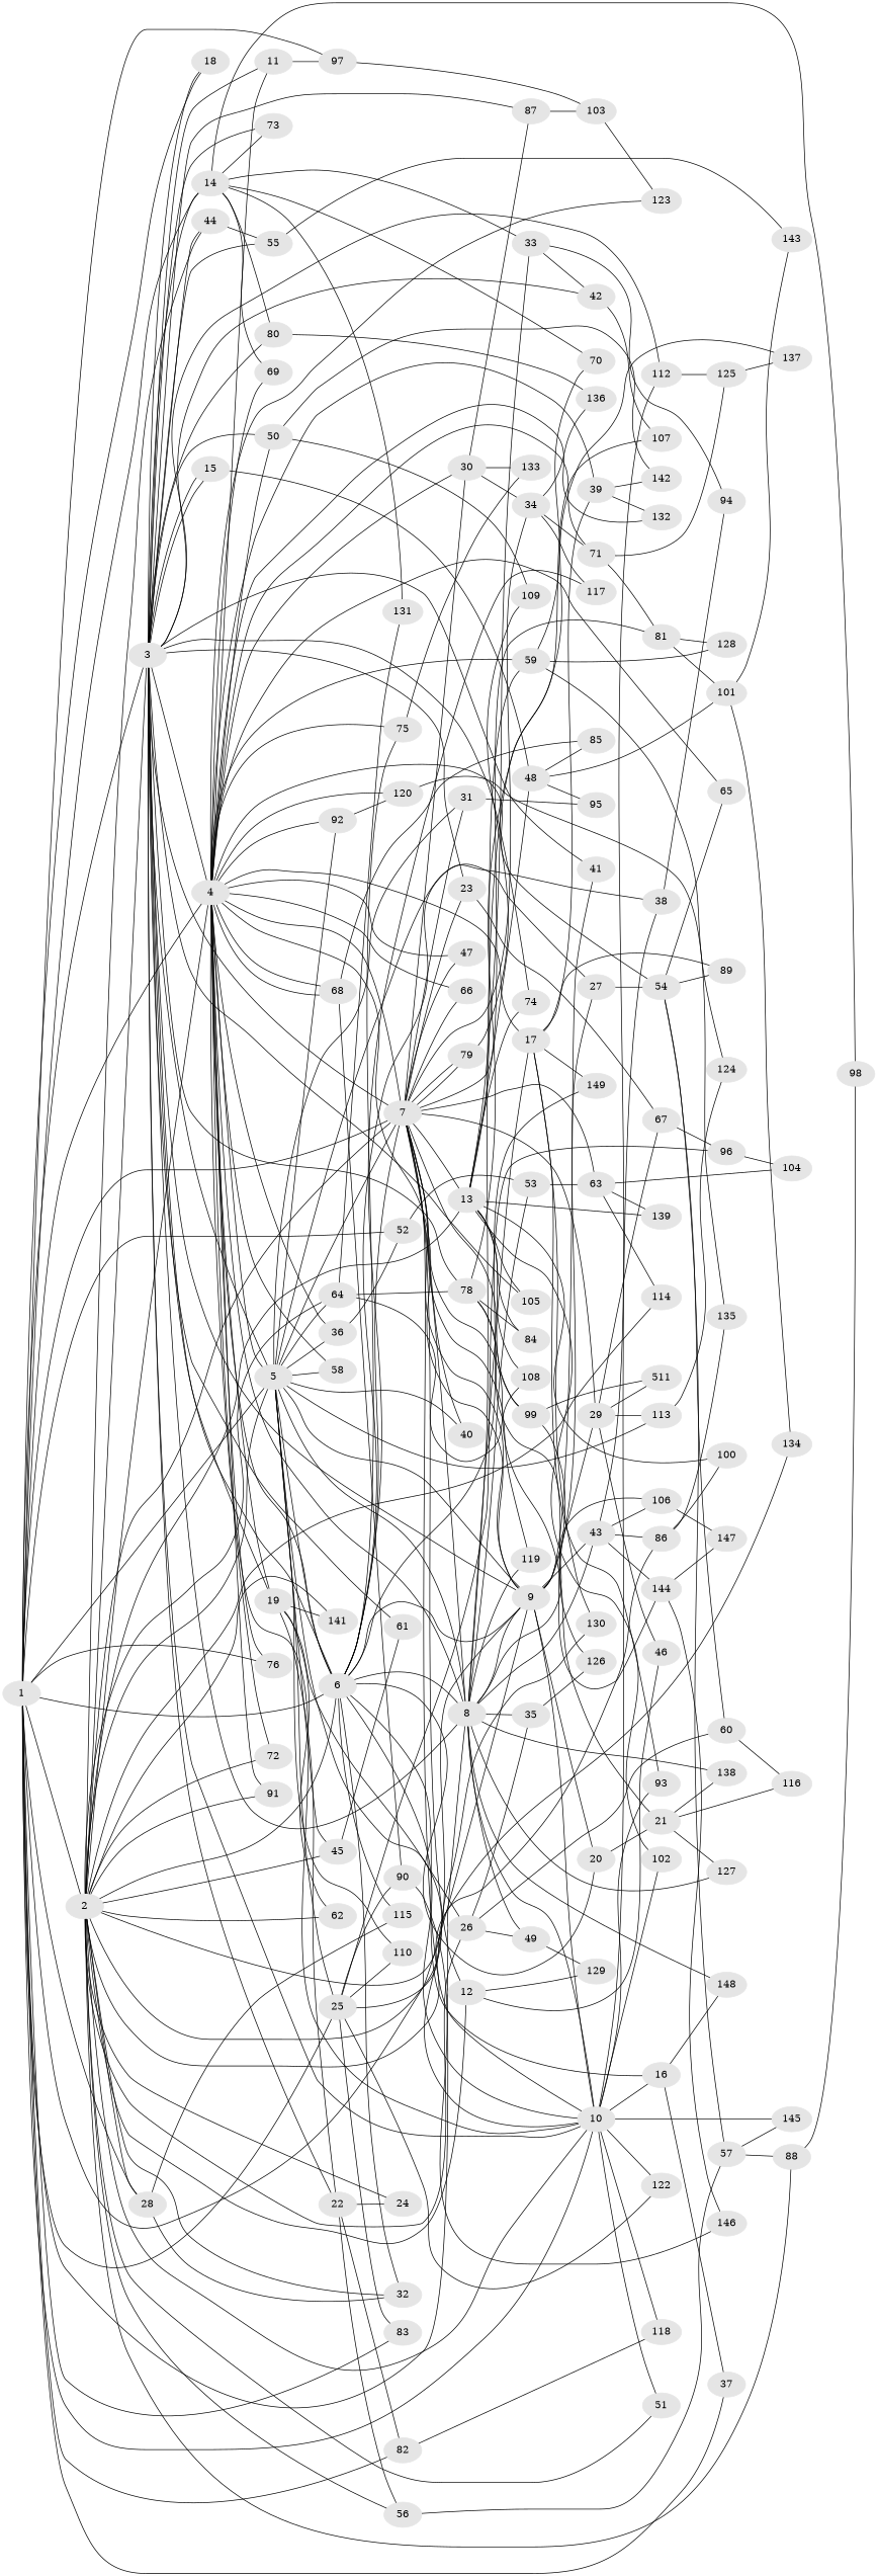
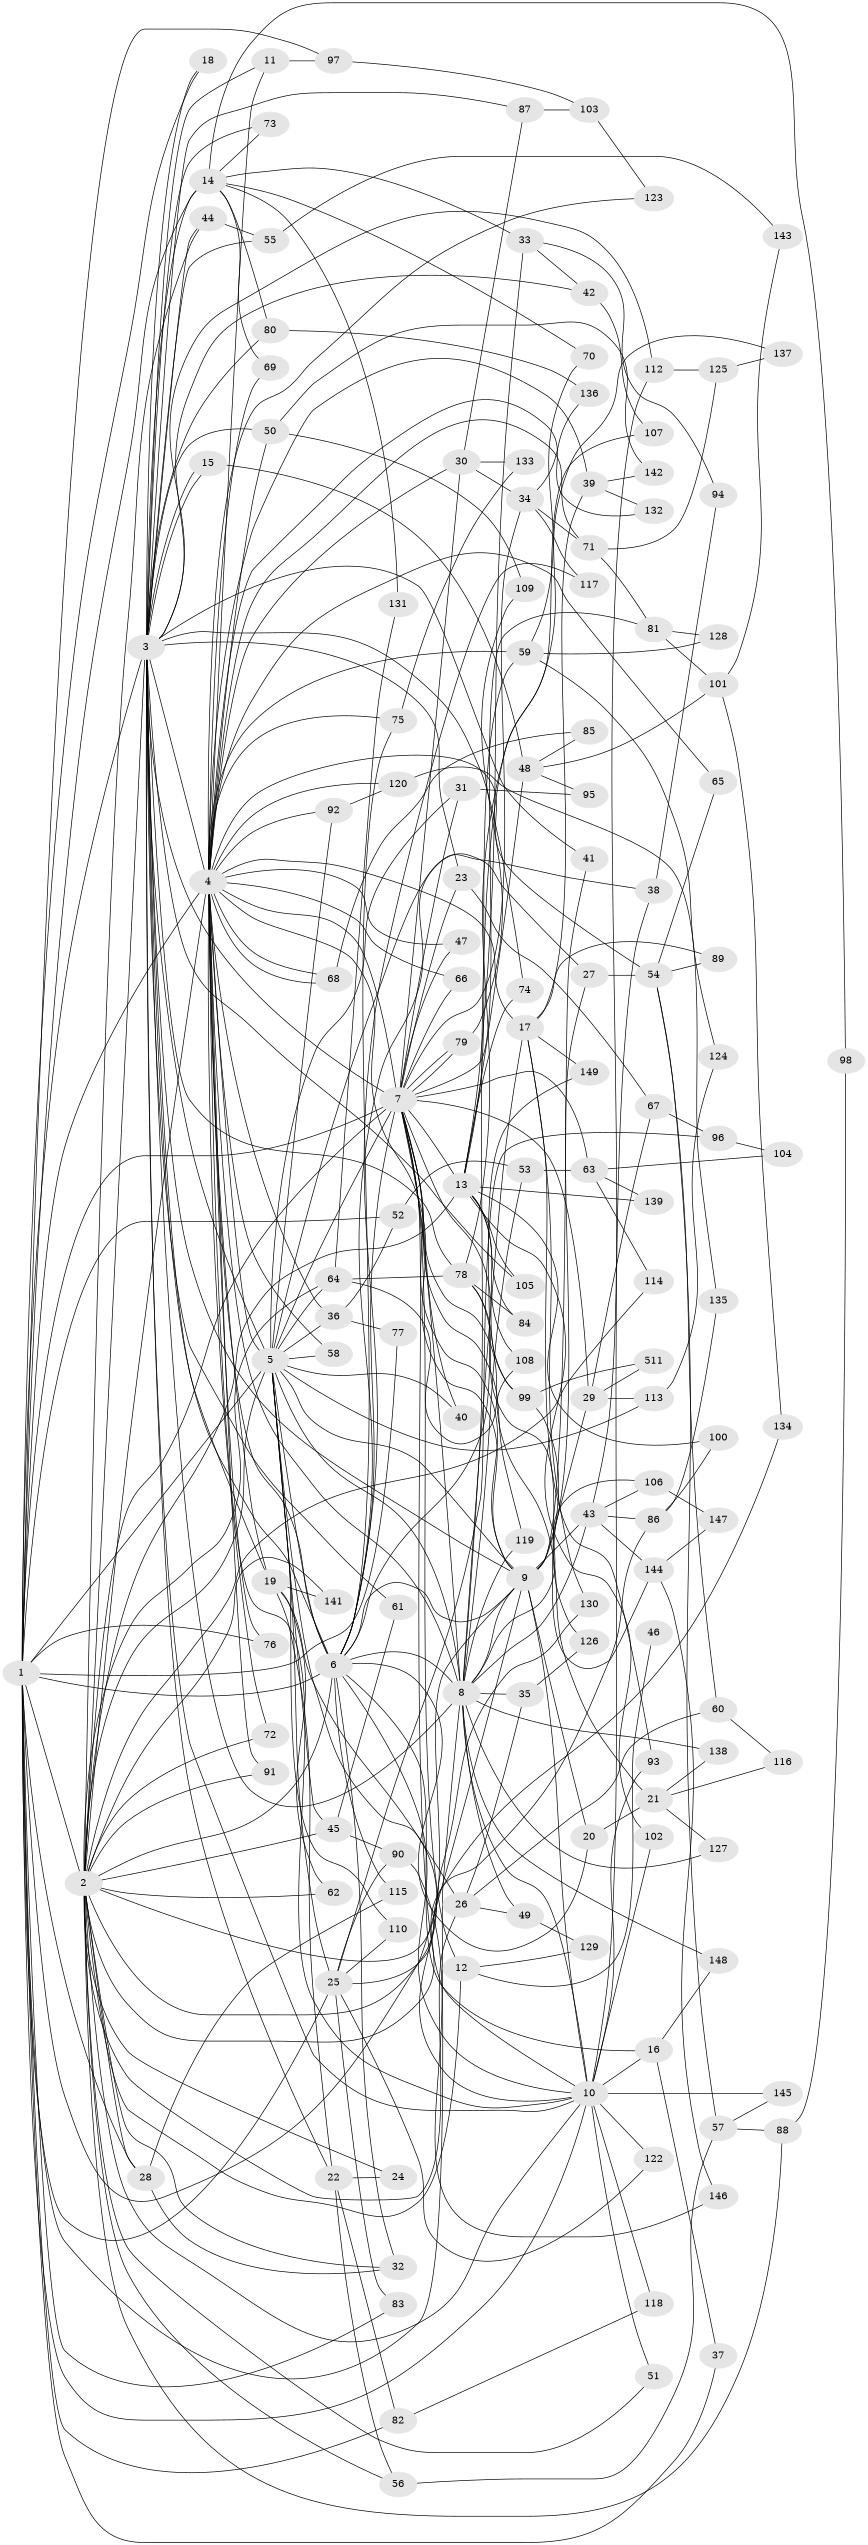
  graph {
    rankdir=LR
    node [color=gray90 style=filled]
    1
    2
    3
    4
    5
    6
    7
    8
    9
    10
    14
    18
    25
    28
    37
    52
    76
+   77
    82
    83
    97
    12
    13
    24
    26
    44
    45
    51
    56
    62
    64
    72
    86
    88
    91
    114
    130
    141
    32
    11
    15
    19
    22
    23
    41
    42
    50
    55
    61
    73
    74
    78
    80
    87
    105
    112
    17
    30
    36
    39
    47
    54
    58
    59
    65
    66
    68
    69
    71
    75
    92
    120
    123
    132
    27
    31
    40
    110
    113
    16
    20
    38
    115
    117
    149
    21
    29
    34
    63
    79
    81
    99
    119
    35
    43
    49
    53
    106
    127
    137
    138
    148
    93
    102
    118
    122
    145
    33
    70
    98
    131
    90
    96
    134
    103
    46
    129
    48
    84
    100
    108
    139
    60
    57
    135
    67
    107
    142
    109
    143
    144
    136
    125
    89
    133
    124
    128
    85
    95
    94
    116
    n142 [label=511]
    104
    101
    126
    147
    146
    1 -- 2
    1 -- 3
    1 -- 4
    1 -- 5
    1 -- 6
    1 -- 7
    1 -- 8
    1 -- 9
    1 -- 10
    1 -- 14
    1 -- 18
    1 -- 25
    1 -- 28
    1 -- 37
    1 -- 52
    1 -- 76
+   1 -- 77
    1 -- 82
    1 -- 83
    1 -- 97
    2 -- 3
    2 -- 4
    2 -- 5
    2 -- 6
    2 -- 7
    2 -- 9
    2 -- 10
    2 -- 28
    2 -- 12
    2 -- 13
    2 -- 24
    2 -- 26
    2 -- 44
    2 -- 45
    2 -- 51
    2 -- 56
    2 -- 62
    2 -- 64
    2 -- 72
    2 -- 86
    2 -- 88
    2 -- 91
    2 -- 114
    2 -- 130
    2 -- 141
    2 -- 32
    3 -- 4
    3 -- 5
    3 -- 6
    3 -- 7
    3 -- 8
    3 -- 9
    3 -- 10
    3 -- 14
    3 -- 18
    3 -- 44
    3 -- 11
    3 -- 15
    3 -- 15
    3 -- 19
    3 -- 22
    3 -- 23
    3 -- 41
    3 -- 42
    3 -- 50
    3 -- 55
    3 -- 61
    3 -- 73
    3 -- 74
    3 -- 78
    3 -- 80
    3 -- 87
    3 -- 105
    3 -- 112
    4 -- 5
    4 -- 6
    4 -- 7
    4 -- 8
    4 -- 9
    4 -- 10
    4 -- 76
    4 -- 72
    4 -- 91
    4 -- 11
    4 -- 19
    4 -- 50
    4 -- 17
    4 -- 30
    4 -- 36
    4 -- 39
    4 -- 47
    4 -- 54
    4 -- 58
    4 -- 59
    4 -- 65
    4 -- 66
    4 -- 68
    4 -- 68
    4 -- 69
    4 -- 71
    4 -- 75
    4 -- 92
    4 -- 120
    4 -- 123
    4 -- 132
    5 -- 6
    5 -- 7
    5 -- 8
    5 -- 9
    5 -- 10
    5 -- 25
    5 -- 45
    5 -- 64
    5 -- 36
    5 -- 58
    5 -- 92
    5 -- 27
    5 -- 31
    5 -- 40
    5 -- 110
    5 -- 113
    6 -- 7
    6 -- 8
    6 -- 9
    6 -- 10
    6 -- 32
    6 -- 75
    6 -- 16
    6 -- 20
    6 -- 38
    6 -- 115
    6 -- 117
    6 -- 149
    7 -- 8
    7 -- 9
    7 -- 10
    7 -- 12
    7 -- 13
    7 -- 23
    7 -- 30
    7 -- 47
    7 -- 66
    7 -- 31
    7 -- 40
    7 -- 21
    7 -- 29
    7 -- 34
    7 -- 63
    7 -- 79
    7 -- 79
    7 -- 81
    7 -- 99
    7 -- 119
    8 -- 9
    8 -- 10
    8 -- 17
    8 -- 119
    8 -- 35
    8 -- 43
    8 -- 49
    8 -- 53
    8 -- 106
    8 -- 127
    8 -- 137
    8 -- 138
    8 -- 148
    9 -- 10
    9 -- 41
    9 -- 27
    9 -- 20
    9 -- 29
    9 -- 43
    10 -- 51
    10 -- 16
    10 -- 38
    10 -- 93
    10 -- 102
    10 -- 118
    10 -- 122
    10 -- 145
    14 -- 73
    14 -- 80
    14 -- 69
    14 -- 33
    14 -- 70
    14 -- 98
    14 -- 131
    25 -- 83
    25 -- 110
    25 -- 122
    25 -- 90
    25 -- 96
    25 -- 134
    28 -- 32
    28 -- 115
    52 -- 53
    82 -- 118
    97 -- 103
    12 -- 46
    12 -- 129
    13 -- 74
    13 -- 105
    13 -- 59
    13 -- 102
    13 -- 33
    13 -- 48
    13 -- 84
    13 -- 100
    13 -- 108
    13 -- 139
    26 -- 35
    26 -- 49
    26 -- 60
    44 -- 55
    45 -- 61
-   68 -- 90
+   45 -- 90
    56 -- 57
    64 -- 78
    64 -- 131
    64 -- 108
    86 -- 100
    86 -- 135
    88 -- 98
    11 -- 97
    15 -- 48
    19 -- 26
    19 -- 62
    19 -- 141
    19 -- 22
    22 -- 82
    22 -- 24
    22 -- 56
    23 -- 67
    42 -- 107
    50 -- 142
    50 -- 109
    55 -- 143
    78 -- 99
    78 -- 84
    78 -- 107
    78 -- 144
    80 -- 136
    87 -- 103
    112 -- 125
    17 -- 130
    17 -- 39
    17 -- 149
    17 -- 93
    17 -- 89
    30 -- 87
    30 -- 34
    30 -- 133
    36 -- 52
+   36 -- 77
    39 -- 132
    39 -- 142
    54 -- 65
    54 -- 60
    54 -- 57
    54 -- 89
    59 -- 70
    59 -- 124
    59 -- 128
    68 -- 85
    71 -- 81
    71 -- 125
    75 -- 133
    92 -- 120
    120 -- 135
    27 -- 54
    31 -- 95
    113 -- 124
    16 -- 37
    16 -- 148
    20 -- 21
    38 -- 94
    21 -- 127
    21 -- 138
    21 -- 116
    29 -- 113
-   29 -- 46
    29 -- 67
    29 -- n142
    34 -- 71
    34 -- 117
    34 -- 136
    63 -- 114
    63 -- 139
    63 -- 104
    79 -- 109
    81 -- 128
    81 -- 101
    99 -- n142
    99 -- 126
    35 -- 126
    43 -- 86
    43 -- 112
    43 -- 106
    43 -- 144
    49 -- 129
    53 -- 63
    106 -- 147
    33 -- 42
    33 -- 94
    90 -- 146
    96 -- 104
    103 -- 123
    48 -- 85
    48 -- 95
    48 -- 101
    60 -- 116
    57 -- 88
    57 -- 145
    67 -- 96
    144 -- 147
    144 -- 146
    125 -- 137
    101 -- 134
    101 -- 143
  }
